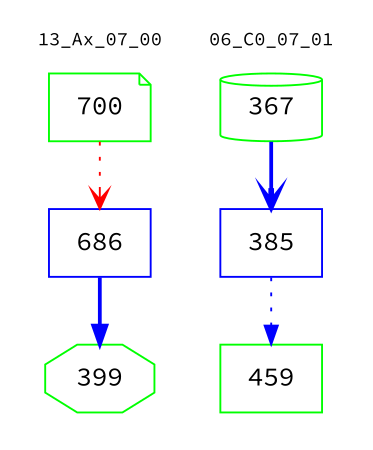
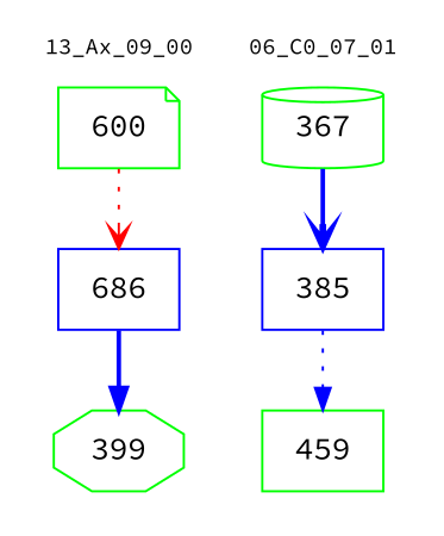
  digraph {
    fontname="Source Code Pro"
    node [color=green fontname="Source Code Pro" shape=box]
    edge [arrowhead=vee color=blue fontname="Source Code Pro" style=dotted]
-   n1 [label=700 shape=note]
+   n1 [label=600 shape=note]
    n2 [color=blue label=686]
    n3 [label=399 shape=octagon]
    n4 [label=367 shape=cylinder]
    n5 [color=blue label=385]
    n6 [label=459]
    subgraph cluster_1 {
      color=white
      fontsize=10
-     label="13_Ax_07_00"
+     label="13_Ax_09_00"
      n1
      n2
      n3
    }
    subgraph cluster_2 {
      color=white
      fontsize=10
      label="06_C0_07_01"
      n4
      n5
      n6
    }
    n1 -> n2 [color=red]
    n2 -> n3 [arrowhead=normal style=bold]
    n4 -> n5 [style=bold]
    n5 -> n6 [arrowhead=normal]
  }
